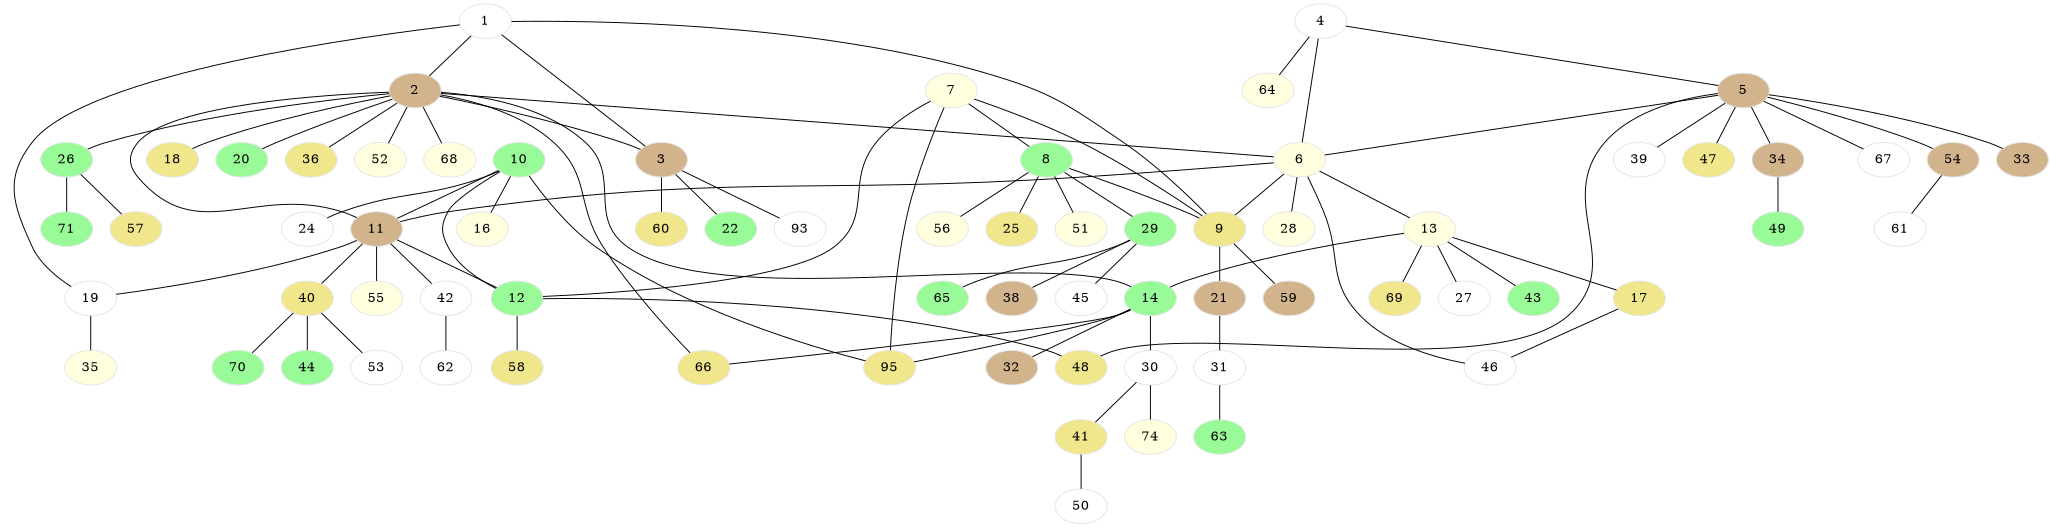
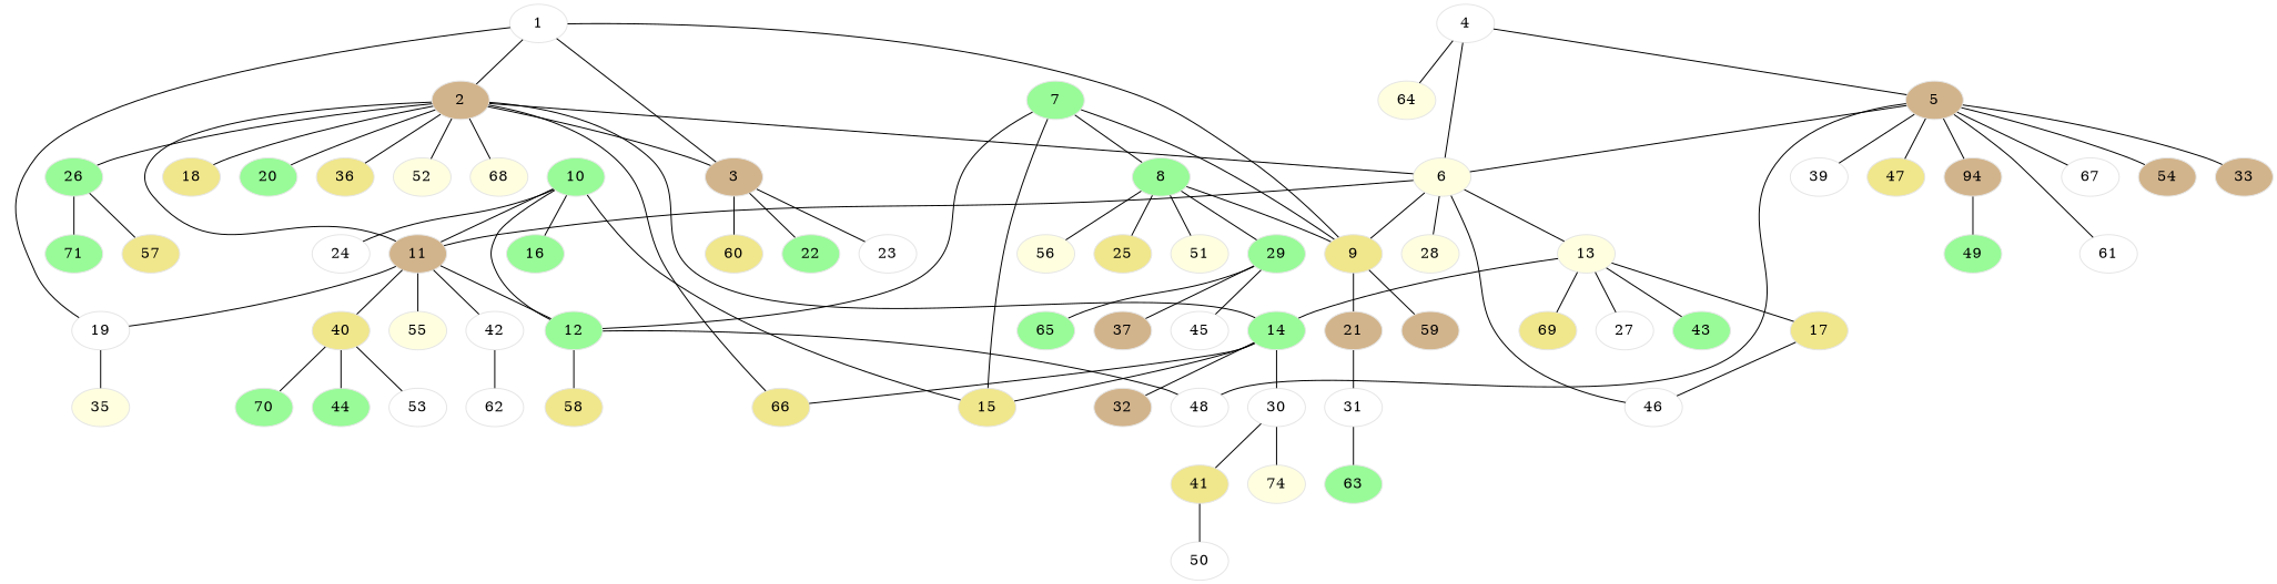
  graph {
    node [color=gray90 fillcolor=white style=filled]
    2 [fillcolor=tan]
    1
    3 [fillcolor=tan]
    9 [fillcolor=khaki]
    19
    6 [fillcolor=lightyellow]
    11 [fillcolor=tan]
    14 [fillcolor=palegreen]
    18 [fillcolor=khaki]
    20 [fillcolor=palegreen]
    26 [fillcolor=palegreen]
    36 [fillcolor=khaki]
    52 [fillcolor=lightyellow]
    66 [fillcolor=khaki]
    68 [fillcolor=lightyellow]
    22 [fillcolor=palegreen]
-   23 [label=93]
+   23
    60 [fillcolor=khaki]
    21 [fillcolor=tan]
    59 [fillcolor=tan]
    35 [fillcolor=lightyellow]
    13 [fillcolor=lightyellow]
    46
    28 [fillcolor=lightyellow]
    12 [fillcolor=palegreen]
    40 [fillcolor=khaki]
    42
    55 [fillcolor=lightyellow]
-   15 [fillcolor=khaki label=95]
+   15 [fillcolor=khaki]
    30
    32 [fillcolor=tan]
    57 [fillcolor=khaki]
    71 [fillcolor=palegreen]
    4
    5 [fillcolor=tan]
    64 [fillcolor=lightyellow]
    33 [fillcolor=tan]
-   34 [fillcolor=tan]
+   34 [fillcolor=tan label=94]
    39
    47 [fillcolor=khaki]
-   48 [fillcolor=khaki]
+   48
    54 [fillcolor=tan]
    61
    67
    49 [fillcolor=palegreen]
    17 [fillcolor=khaki]
    27
    43 [fillcolor=palegreen]
    69 [fillcolor=khaki]
-   7 [fillcolor=lightyellow]
+   7 [fillcolor=palegreen]
    8 [fillcolor=palegreen]
    25 [fillcolor=khaki]
    29 [fillcolor=palegreen]
    51 [fillcolor=lightyellow]
    56 [fillcolor=lightyellow]
    58 [fillcolor=khaki]
-   38 [fillcolor=tan]
+   38 [fillcolor=tan label=37]
    45
    65 [fillcolor=palegreen]
    31
    10 [fillcolor=palegreen]
-   16 [fillcolor=lightyellow]
+   16 [fillcolor=palegreen]
    24
    44 [fillcolor=palegreen]
    53
    70 [fillcolor=palegreen]
    62
    41 [fillcolor=khaki]
    n69 [fillcolor=lightyellow label=74]
    63 [fillcolor=palegreen]
    50
    2 -- 3
    2 -- 6
    2 -- 11
    2 -- 14
    2 -- 18
    2 -- 20
    2 -- 26
    2 -- 36
    2 -- 52
    2 -- 66
    2 -- 68
    1 -- 2
    1 -- 3
    1 -- 9
    1 -- 19
    3 -- 22
    3 -- 23
    3 -- 60
    9 -- 21
    9 -- 59
    19 -- 35
    6 -- 9
    6 -- 11
    6 -- 13
    6 -- 46
    6 -- 28
    11 -- 19
    11 -- 12
    11 -- 40
    11 -- 42
    11 -- 55
    14 -- 66
    14 -- 15
    14 -- 30
    14 -- 32
    26 -- 57
    26 -- 71
    21 -- 31
    13 -- 14
    13 -- 17
    13 -- 27
    13 -- 43
    13 -- 69
    12 -- 48
    12 -- 58
    40 -- 44
    40 -- 53
    40 -- 70
    42 -- 62
    30 -- 41
    30 -- n69
    4 -- 6
    4 -- 5
    4 -- 64
    5 -- 6
    5 -- 33
    5 -- 34
    5 -- 39
    5 -- 47
    5 -- 48
    5 -- 54
-   54 -- 61
+   5 -- 61
    5 -- 67
    34 -- 49
    17 -- 46
    7 -- 9
    7 -- 12
    7 -- 15
    7 -- 8
    8 -- 9
    8 -- 25
    8 -- 29
    8 -- 51
    8 -- 56
    29 -- 38
    29 -- 45
    29 -- 65
    31 -- 63
    10 -- 11
    10 -- 12
    10 -- 15
    10 -- 16
    10 -- 24
    41 -- 50
  }
